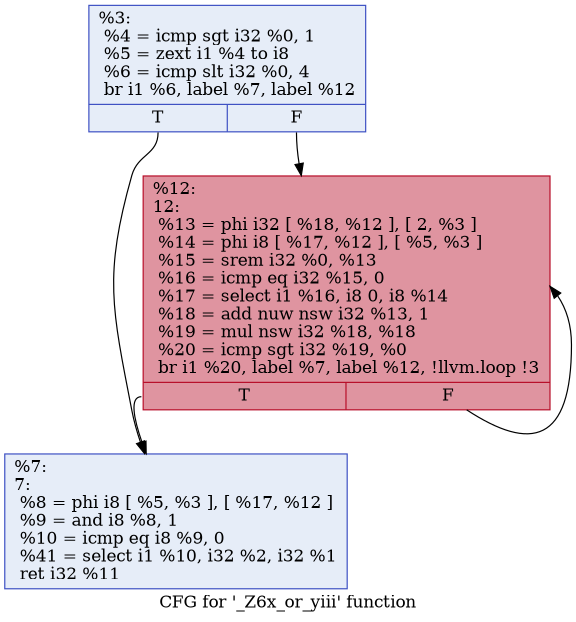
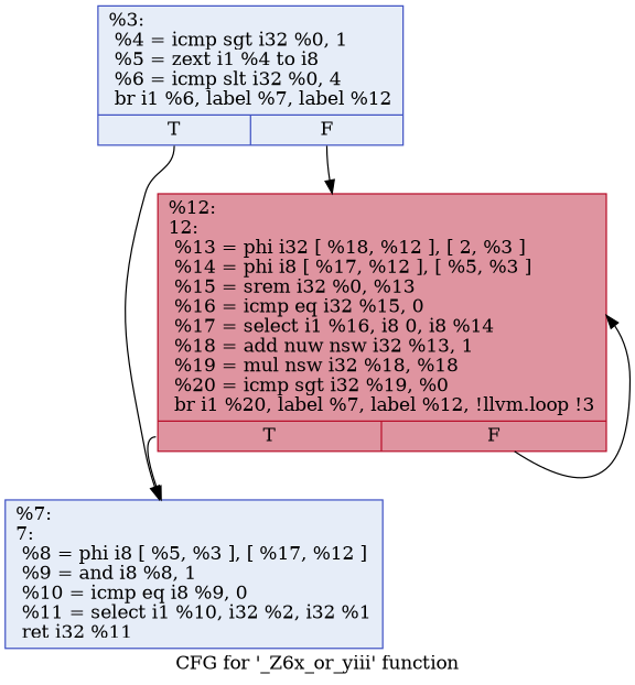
  digraph {
    label="CFG for '_Z6x_or_yiii' function"
    node [color="#3d50c3ff" fillcolor="#c7d7f070" shape=record style=filled]
    edge [tailport=s0]
    n1 [label="{%3:\l  %4 = icmp sgt i32 %0, 1\l  %5 = zext i1 %4 to i8\l  %6 = icmp slt i32 %0, 4\l  br i1 %6, label %7, label %12\l|{<s0>T|<s1>F}}"]
-   n2 [label="{%7:\l7:                                                \l  %8 = phi i8 [ %5, %3 ], [ %17, %12 ]\l  %9 = and i8 %8, 1\l  %10 = icmp eq i8 %9, 0\l  %41 = select i1 %10, i32 %2, i32 %1\l  ret i32 %11\l}"]
+   n2 [label="{%7:\l7:                                                \l  %8 = phi i8 [ %5, %3 ], [ %17, %12 ]\l  %9 = and i8 %8, 1\l  %10 = icmp eq i8 %9, 0\l  %11 = select i1 %10, i32 %2, i32 %1\l  ret i32 %11\l}"]
    n3 [color="#b70d28ff" fillcolor="#b70d2870" label="{%12:\l12:                                               \l  %13 = phi i32 [ %18, %12 ], [ 2, %3 ]\l  %14 = phi i8 [ %17, %12 ], [ %5, %3 ]\l  %15 = srem i32 %0, %13\l  %16 = icmp eq i32 %15, 0\l  %17 = select i1 %16, i8 0, i8 %14\l  %18 = add nuw nsw i32 %13, 1\l  %19 = mul nsw i32 %18, %18\l  %20 = icmp sgt i32 %19, %0\l  br i1 %20, label %7, label %12, !llvm.loop !3\l|{<s0>T|<s1>F}}"]
    n1 -> n2
    n1 -> n3 [tailport=s1]
    n3 -> n2
    n3 -> n3 [tailport=s1]
  }
